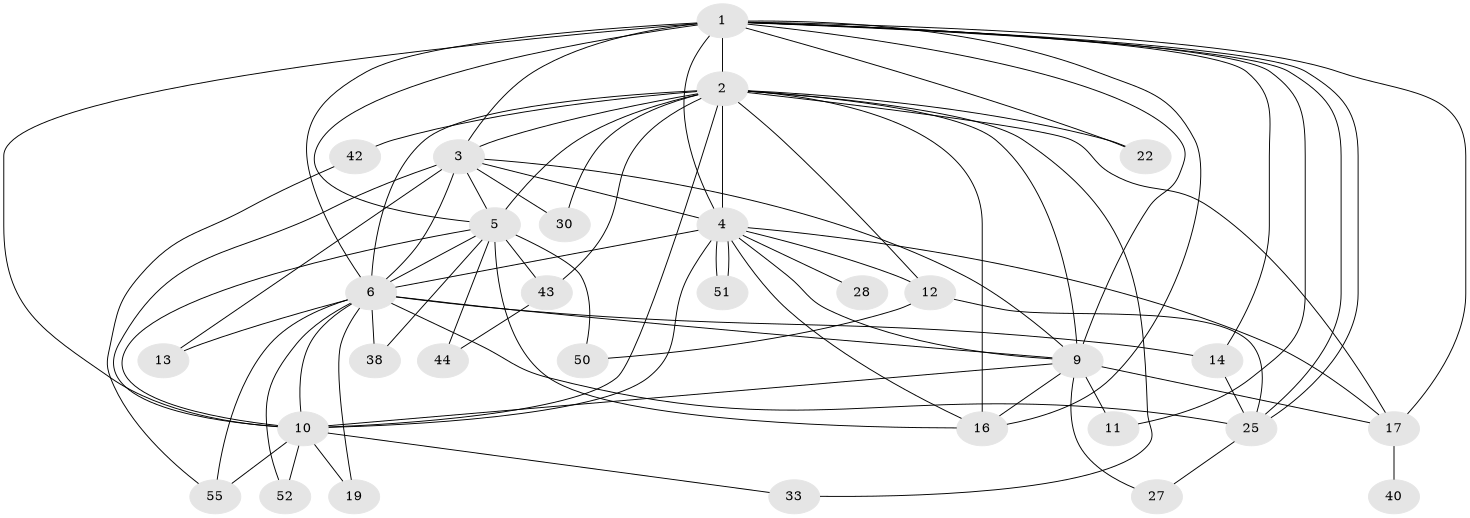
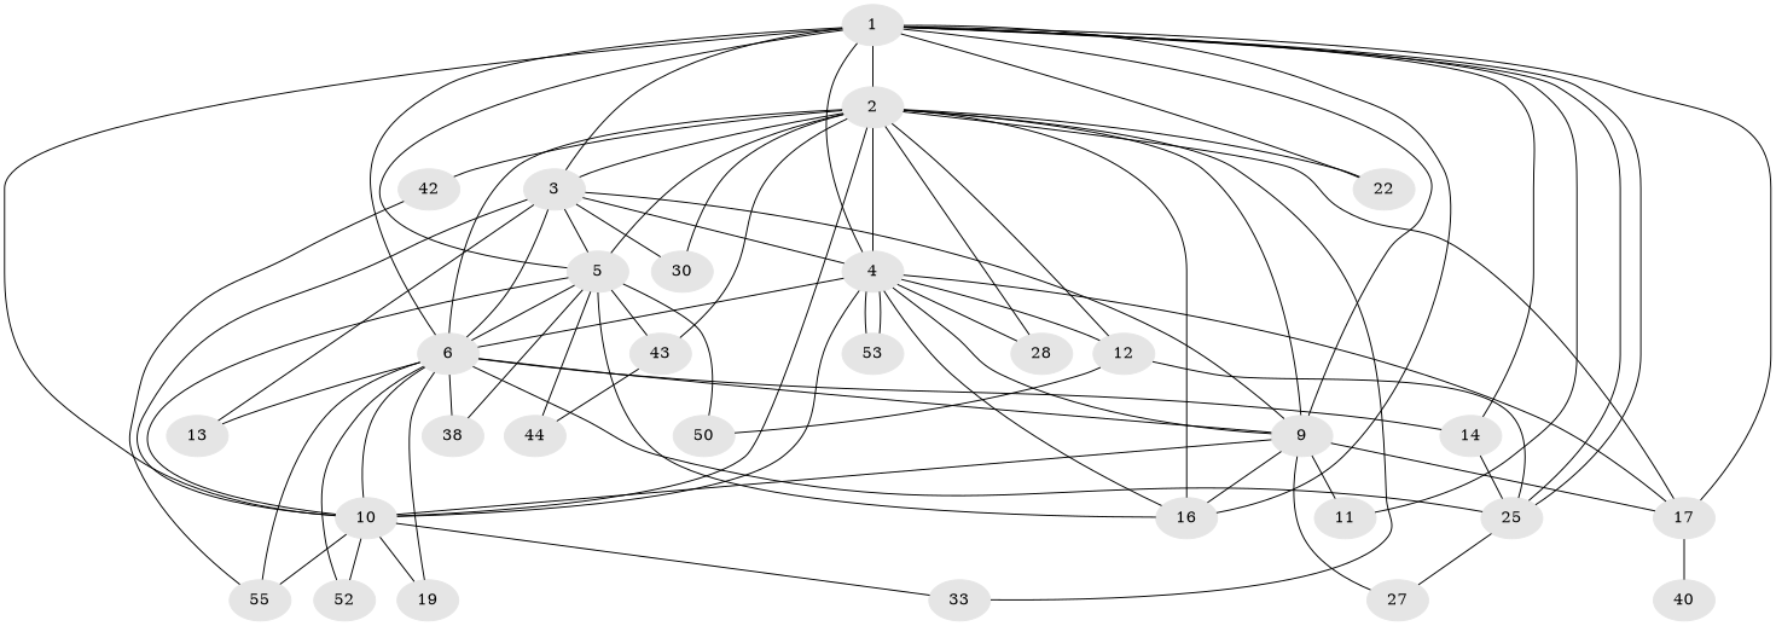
  graph {
    node [color=gray90 style=filled]
    2 [super="+8+57+48+37+47+23+7"]
    3
    4 [super="+15"]
    5 [super="+29"]
    6 [super="+39+24+41"]
    9 [super="+19+26+53+20+21+35"]
    10
    16 [super="+32"]
    17 [super="+18+36"]
    22
    12
    28
    30
    33
    42
    43
    1
    11
    14
    25 [super="+45"]
    13 [super="+61"]
-   51
+   51 [label=53]
    38
    44
    50
    52
    55 [super="+56"]
    n28 [label=19]
    27
    40
    2 -- 3 [weight=3]
    2 -- 4 [weight=4]
    2 -- 5 [weight=4]
    2 -- 6 [weight=3]
    2 -- 9 [weight=6]
    2 -- 10 [weight=3]
    2 -- 16
    2 -- 17
    2 -- 22
    2 -- 12
+   2 -- 28
    2 -- 30
    2 -- 33
    2 -- 42
    2 -- 43
    3 -- 4
    3 -- 5
    3 -- 6
    3 -- 9
    3 -- 10
    3 -- 30
    3 -- 13
    4 -- 6
    4 -- 9
    4 -- 10 [weight=2]
    4 -- 16
    4 -- 17
    4 -- 12
    4 -- 28
    4 -- 51
    4 -- 51
    5 -- 6 [weight=4]
    5 -- 10 [weight=2]
    5 -- 16
    5 -- 43
    5 -- 38
    5 -- 44
    5 -- 50
    6 -- 9
    6 -- 10
    6 -- 14
    6 -- 25
    6 -- 13 [weight=2]
    6 -- 38
    6 -- 52
    6 -- 55
    6 -- n28
    9 -- 10 [weight=3]
    9 -- 16
    9 -- 17 [weight=2]
    9 -- 11
    9 -- 27
    10 -- 33
    10 -- 52
    10 -- 55
    10 -- n28
    17 -- 40
    12 -- 25
    12 -- 50
    42 -- 55
    43 -- 44
    1 -- 2 [weight=4]
    1 -- 3
    1 -- 4
    1 -- 5
    1 -- 6 [weight=2]
    1 -- 9 [weight=2]
    1 -- 10
    1 -- 16
    1 -- 17
    1 -- 22
    1 -- 11
    1 -- 14
    1 -- 25
    1 -- 25
    14 -- 25
    25 -- 27
  }
